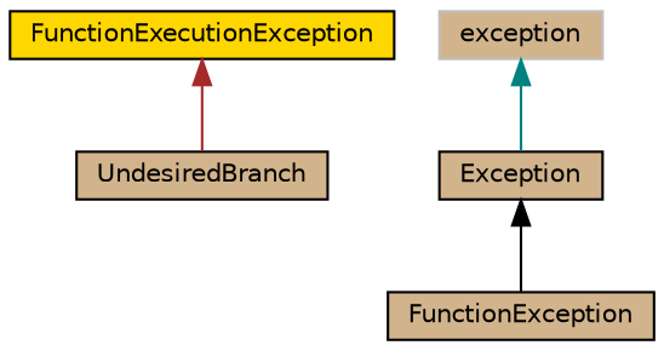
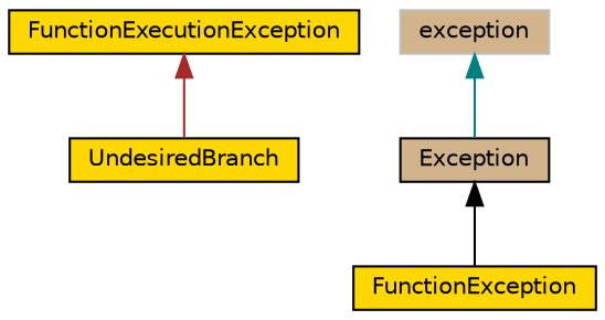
  digraph {
    node [color=black fillcolor=tan fontname=Helvetica fontsize=10 shape=record style=filled]
    edge [dir=back fontname=Helvetica fontsize=10 labelfontname=Helvetica labelfontsize=10 style=solid]
-   n1 [fontcolor=black height=0.2 label=UndesiredBranch width=0.4]
+   n1 [fillcolor=gold fontcolor=black height=0.2 label=UndesiredBranch width=0.4]
    n2 [fillcolor=gold height=0.2 label=FunctionExecutionException width=0.4]
-   n3 [height=0.2 label=FunctionException width=0.4]
+   n3 [fillcolor=gold height=0.2 label=FunctionException width=0.4]
    n4 [height=0.2 label=Exception width=0.4]
    n5 [color=grey75 height=0.2 label=exception width=0.4]
    n2 -> n1 [color=brown]
    n4 -> n3 [color=black]
    n5 -> n4 [color=teal]
  }
